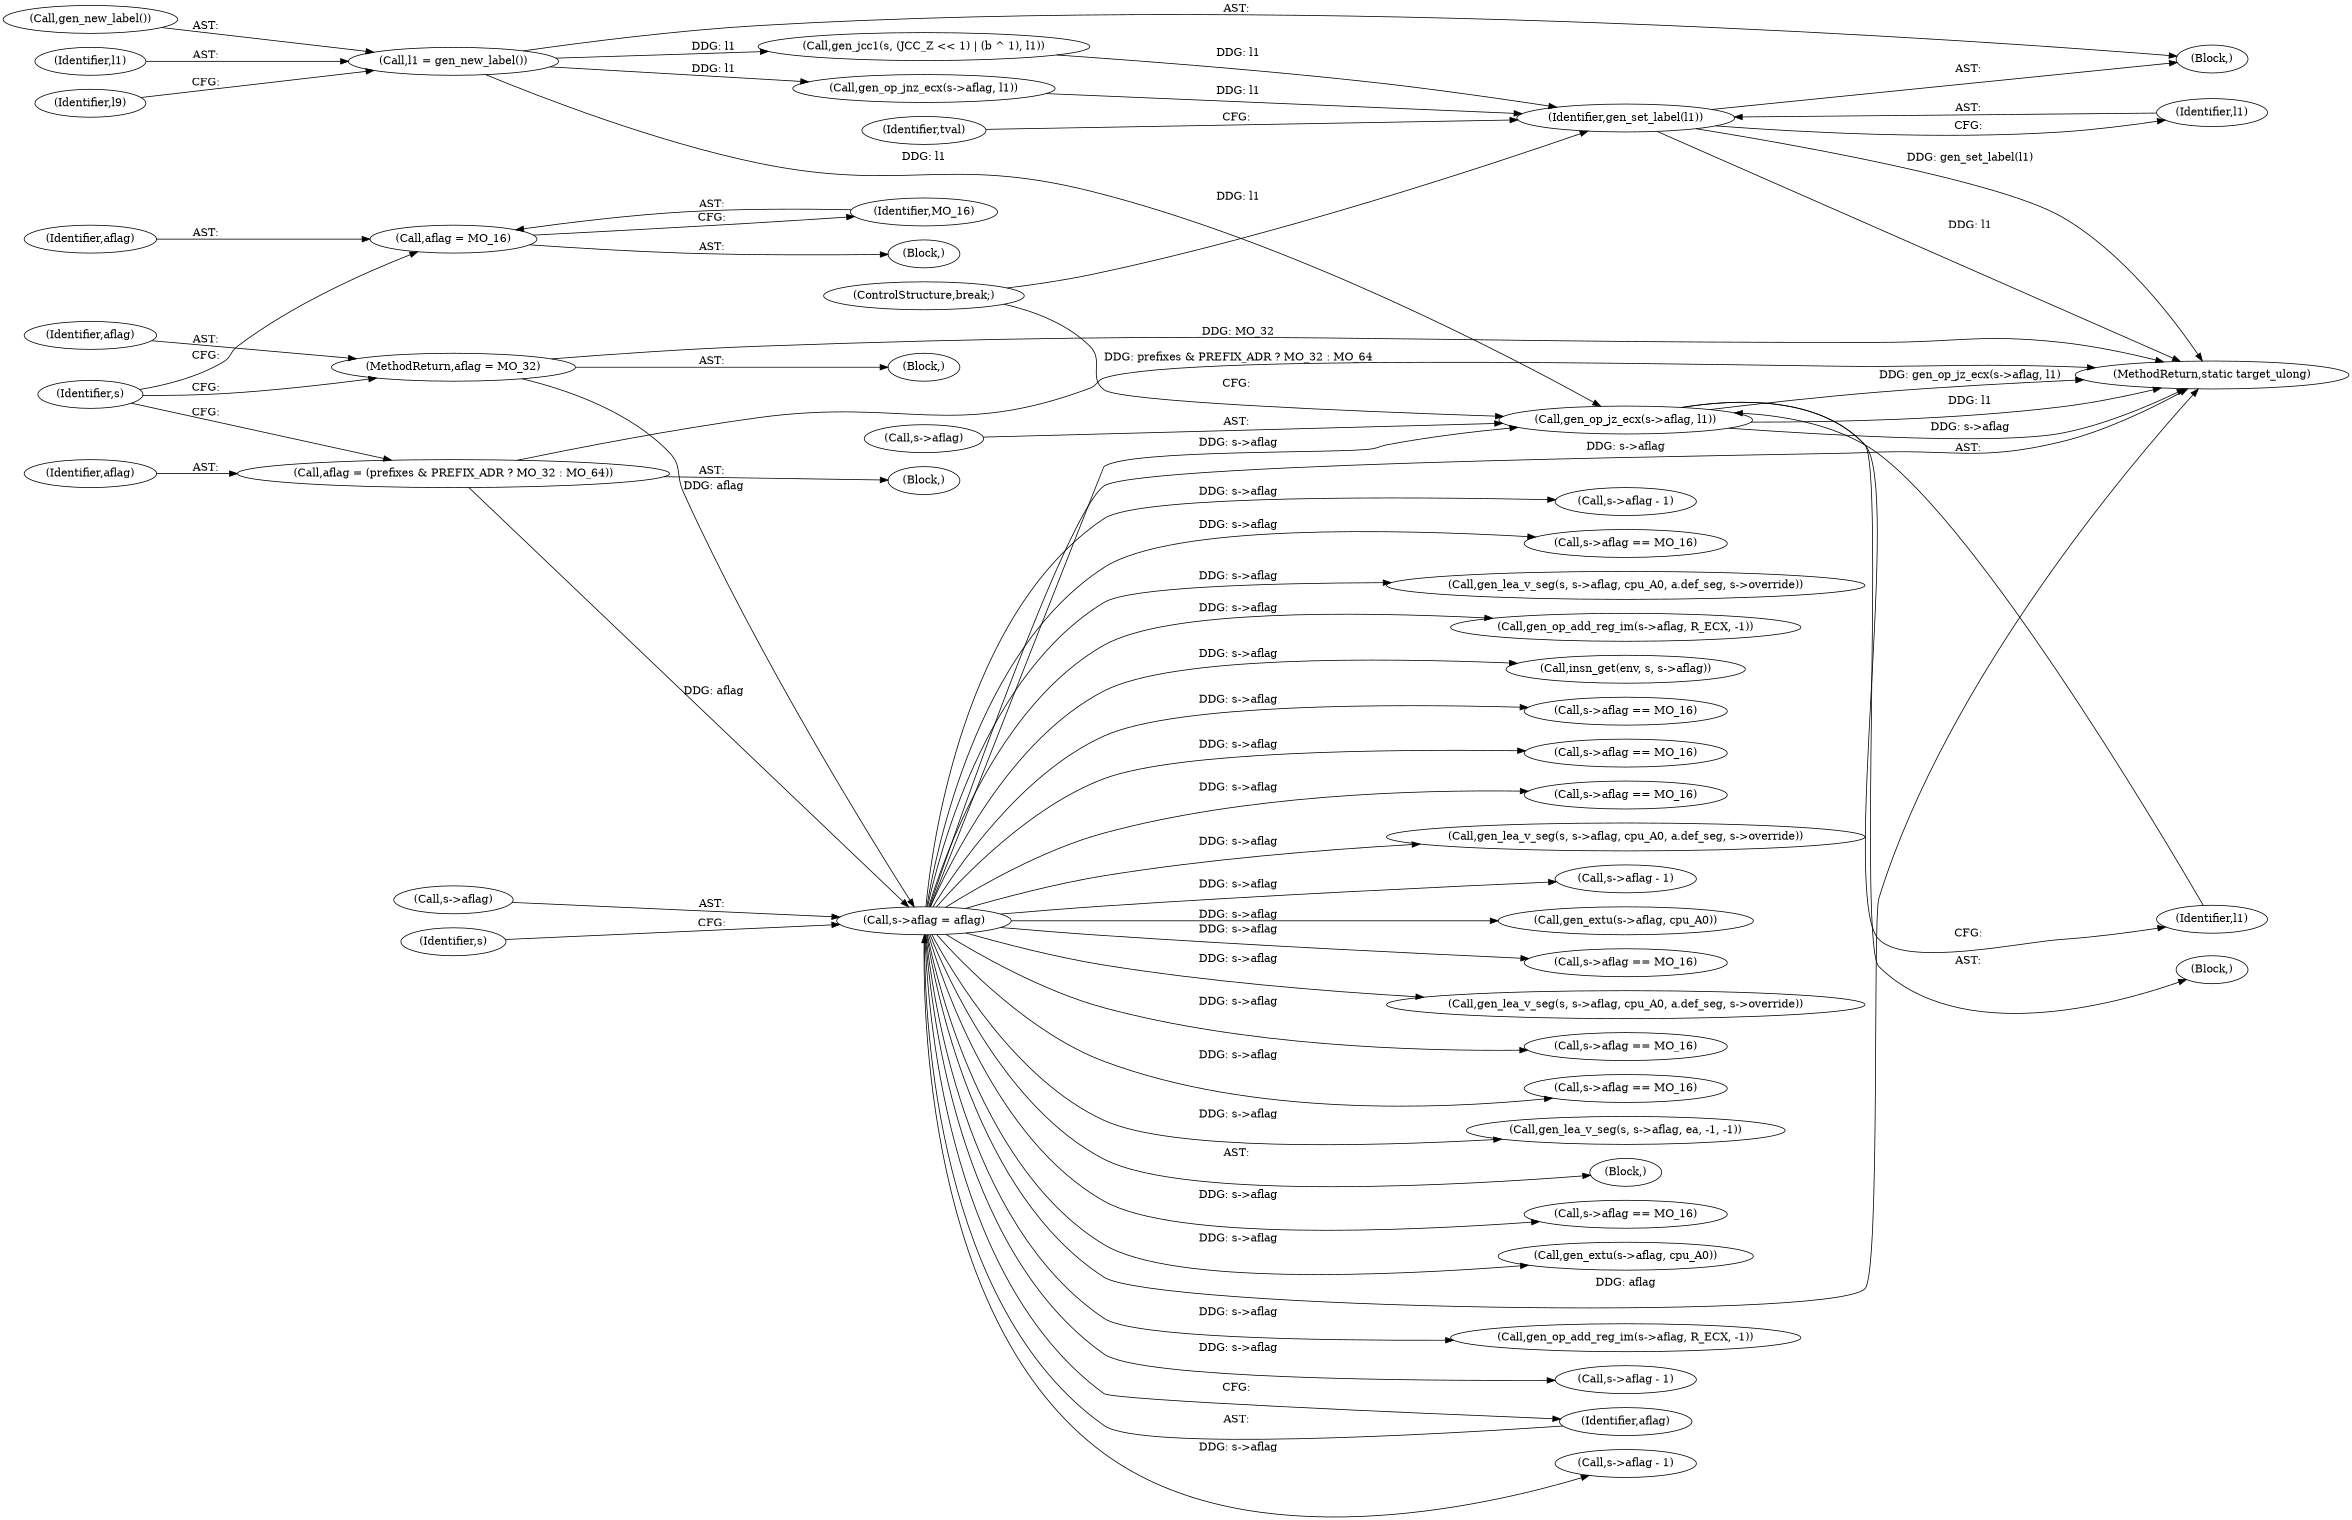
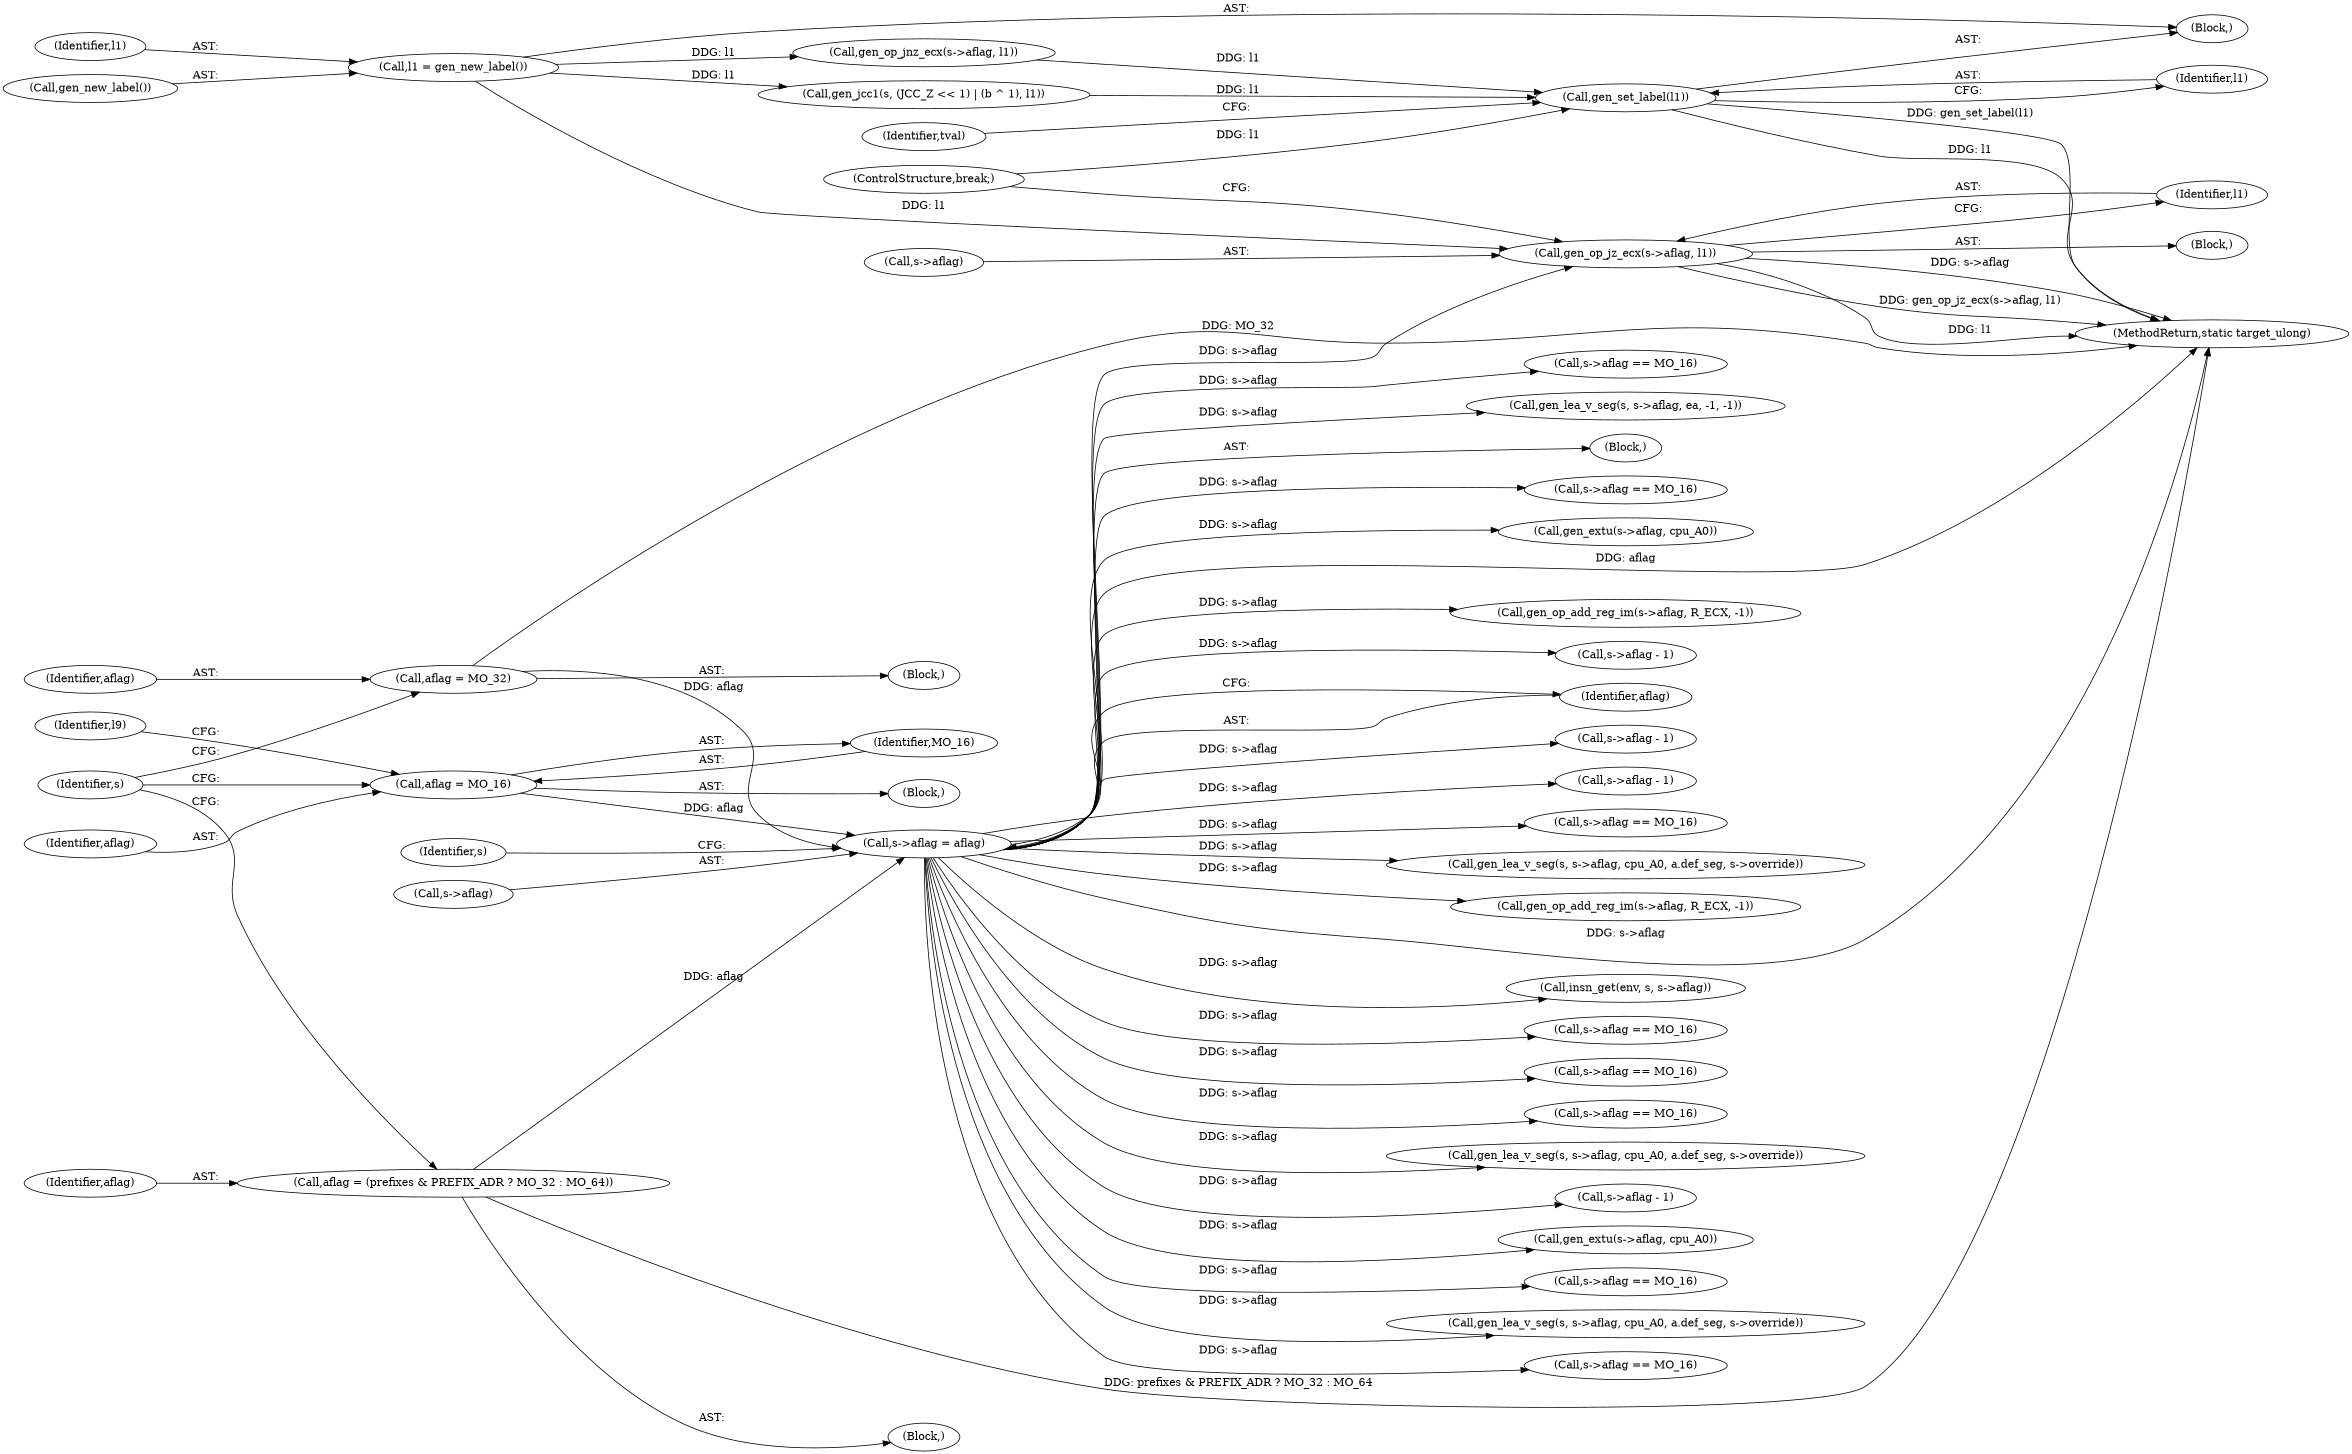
  digraph {
    rankdir=LR
    n1 [label="(Call,gen_op_jz_ecx(s->aflag, l1))"]
    n2 [label="(Identifier,l1)"]
    n3 [label="(MethodReturn,static target_ulong)"]
    n4 [label="(Block,)"]
-   n5 [label="(Identifier,gen_set_label(l1))"]
+   n5 [label="(Call,gen_set_label(l1))"]
    n6 [label="(Block,)"]
    n7 [label="(Identifier,l1)"]
    n8 [label="(Call,s->aflag = aflag)"]
    n9 [label="(Call,insn_get(env, s, s->aflag))"]
    n10 [label="(Call,s->aflag == MO_16)"]
    n11 [label="(Call,s->aflag == MO_16)"]
    n12 [label="(Call,s->aflag == MO_16)"]
    n13 [label="(Call,gen_lea_v_seg(s, s->aflag, cpu_A0, a.def_seg, s->override))"]
    n14 [label="(Call,s->aflag - 1)"]
    n15 [label="(Call,gen_extu(s->aflag, cpu_A0))"]
    n16 [label="(Call,s->aflag == MO_16)"]
    n17 [label="(Call,gen_lea_v_seg(s, s->aflag, cpu_A0, a.def_seg, s->override))"]
    n18 [label="(Call,s->aflag == MO_16)"]
    n19 [label="(Call,s->aflag == MO_16)"]
    n20 [label="(Call,gen_lea_v_seg(s, s->aflag, ea, -1, -1))"]
    n21 [label="(Block,)"]
    n22 [label="(Call,s->aflag == MO_16)"]
    n23 [label="(Call,gen_extu(s->aflag, cpu_A0))"]
    n24 [label="(Call,gen_op_add_reg_im(s->aflag, R_ECX, -1))"]
    n25 [label="(Call,s->aflag - 1)"]
    n26 [label="(Identifier,aflag)"]
    n27 [label="(Call,s->aflag - 1)"]
    n28 [label="(Call,s->aflag - 1)"]
    n29 [label="(Call,s->aflag == MO_16)"]
    n30 [label="(Call,gen_lea_v_seg(s, s->aflag, cpu_A0, a.def_seg, s->override))"]
    n31 [label="(Call,gen_op_add_reg_im(s->aflag, R_ECX, -1))"]
-   n32 [label="(MethodReturn,aflag = MO_32)"]
+   n32 [label="(Call,aflag = MO_32)"]
    n33 [label="(Block,)"]
    n34 [label="(Call,aflag = MO_16)"]
    n35 [label="(Identifier,MO_16)"]
    n36 [label="(Block,)"]
    n37 [label="(Call,aflag = (prefixes & PREFIX_ADR ? MO_32 : MO_64))"]
    n38 [label="(Block,)"]
    n39 [label="(Call,l1 = gen_new_label())"]
    n40 [label="(Call,gen_op_jnz_ecx(s->aflag, l1))"]
    n41 [label="(Call,gen_jcc1(s, (JCC_Z << 1) | (b ^ 1), l1))"]
    n42 [label="(Call,gen_new_label())"]
    n43 [label="(Identifier,l1)"]
    n44 [label="(Identifier,aflag)"]
    n45 [label="(Identifier,tval)"]
    n46 [label="(Identifier,s)"]
    n47 [label="(Identifier,l9)"]
    n48 [label="(Identifier,aflag)"]
    n49 [label="(Call,s->aflag)"]
    n50 [label="(Identifier,aflag)"]
    n51 [label="(Identifier,s)"]
    n52 [label="(ControlStructure,break;)"]
    n53 [label="(Call,s->aflag)"]
    n1 -> n2 [label="CFG: "]
    n1 -> n3 [label="DDG: s->aflag"]
    n1 -> n3 [label="DDG: gen_op_jz_ecx(s->aflag, l1)"]
    n1 -> n3 [label="DDG: l1"]
    n1 -> n4 [label="AST: "]
    n2 -> n1 [label="AST: "]
    n5 -> n3 [label="DDG: l1"]
    n5 -> n3 [label="DDG: gen_set_label(l1)"]
    n5 -> n6 [label="AST: "]
    n5 -> n7 [label="CFG: "]
    n7 -> n5 [label="AST: "]
    n8 -> n1 [label="DDG: s->aflag"]
    n8 -> n3 [label="DDG: aflag"]
    n8 -> n3 [label="DDG: s->aflag"]
    n8 -> n9 [label="DDG: s->aflag"]
    n8 -> n10 [label="DDG: s->aflag"]
    n8 -> n11 [label="DDG: s->aflag"]
    n8 -> n12 [label="DDG: s->aflag"]
    n8 -> n13 [label="DDG: s->aflag"]
    n8 -> n14 [label="DDG: s->aflag"]
    n8 -> n15 [label="DDG: s->aflag"]
    n8 -> n16 [label="DDG: s->aflag"]
    n8 -> n17 [label="DDG: s->aflag"]
    n8 -> n18 [label="DDG: s->aflag"]
    n8 -> n19 [label="DDG: s->aflag"]
    n8 -> n20 [label="DDG: s->aflag"]
    n8 -> n21 [label="AST: "]
    n8 -> n22 [label="DDG: s->aflag"]
    n8 -> n23 [label="DDG: s->aflag"]
    n8 -> n24 [label="DDG: s->aflag"]
    n8 -> n25 [label="DDG: s->aflag"]
    n8 -> n26 [label="CFG: "]
    n8 -> n27 [label="DDG: s->aflag"]
    n8 -> n28 [label="DDG: s->aflag"]
    n8 -> n29 [label="DDG: s->aflag"]
    n8 -> n30 [label="DDG: s->aflag"]
    n8 -> n31 [label="DDG: s->aflag"]
    n26 -> n8 [label="AST: "]
    n32 -> n3 [label="DDG: MO_32"]
    n32 -> n8 [label="DDG: aflag"]
    n32 -> n33 [label="AST: "]
-   n34 -> n35 [label="CFG: "]
+   n34 -> n8 [label="DDG: aflag"]
+   n34 -> n35 [label="AST: "]
    n34 -> n36 [label="AST: "]
    n35 -> n34 [label="AST: "]
    n37 -> n3 [label="DDG: prefixes & PREFIX_ADR ? MO_32 : MO_64"]
    n37 -> n8 [label="DDG: aflag"]
    n37 -> n38 [label="AST: "]
    n39 -> n1 [label="DDG: l1"]
    n39 -> n6 [label="AST: "]
    n39 -> n40 [label="DDG: l1"]
    n39 -> n41 [label="DDG: l1"]
    n40 -> n5 [label="DDG: l1"]
    n41 -> n5 [label="DDG: l1"]
    n42 -> n39 [label="AST: "]
    n43 -> n39 [label="AST: "]
    n44 -> n37 [label="AST: "]
    n45 -> n5 [label="CFG: "]
    n46 -> n32 [label="CFG: "]
    n46 -> n34 [label="CFG: "]
    n46 -> n37 [label="CFG: "]
-   n47 -> n39 [label="CFG: "]
+   n47 -> n34 [label="CFG: "]
    n48 -> n34 [label="AST: "]
    n49 -> n1 [label="AST: "]
    n50 -> n32 [label="AST: "]
    n51 -> n8 [label="CFG: "]
    n52 -> n1 [label="CFG: "]
    n52 -> n5 [label="DDG: l1"]
    n53 -> n8 [label="AST: "]
  }
